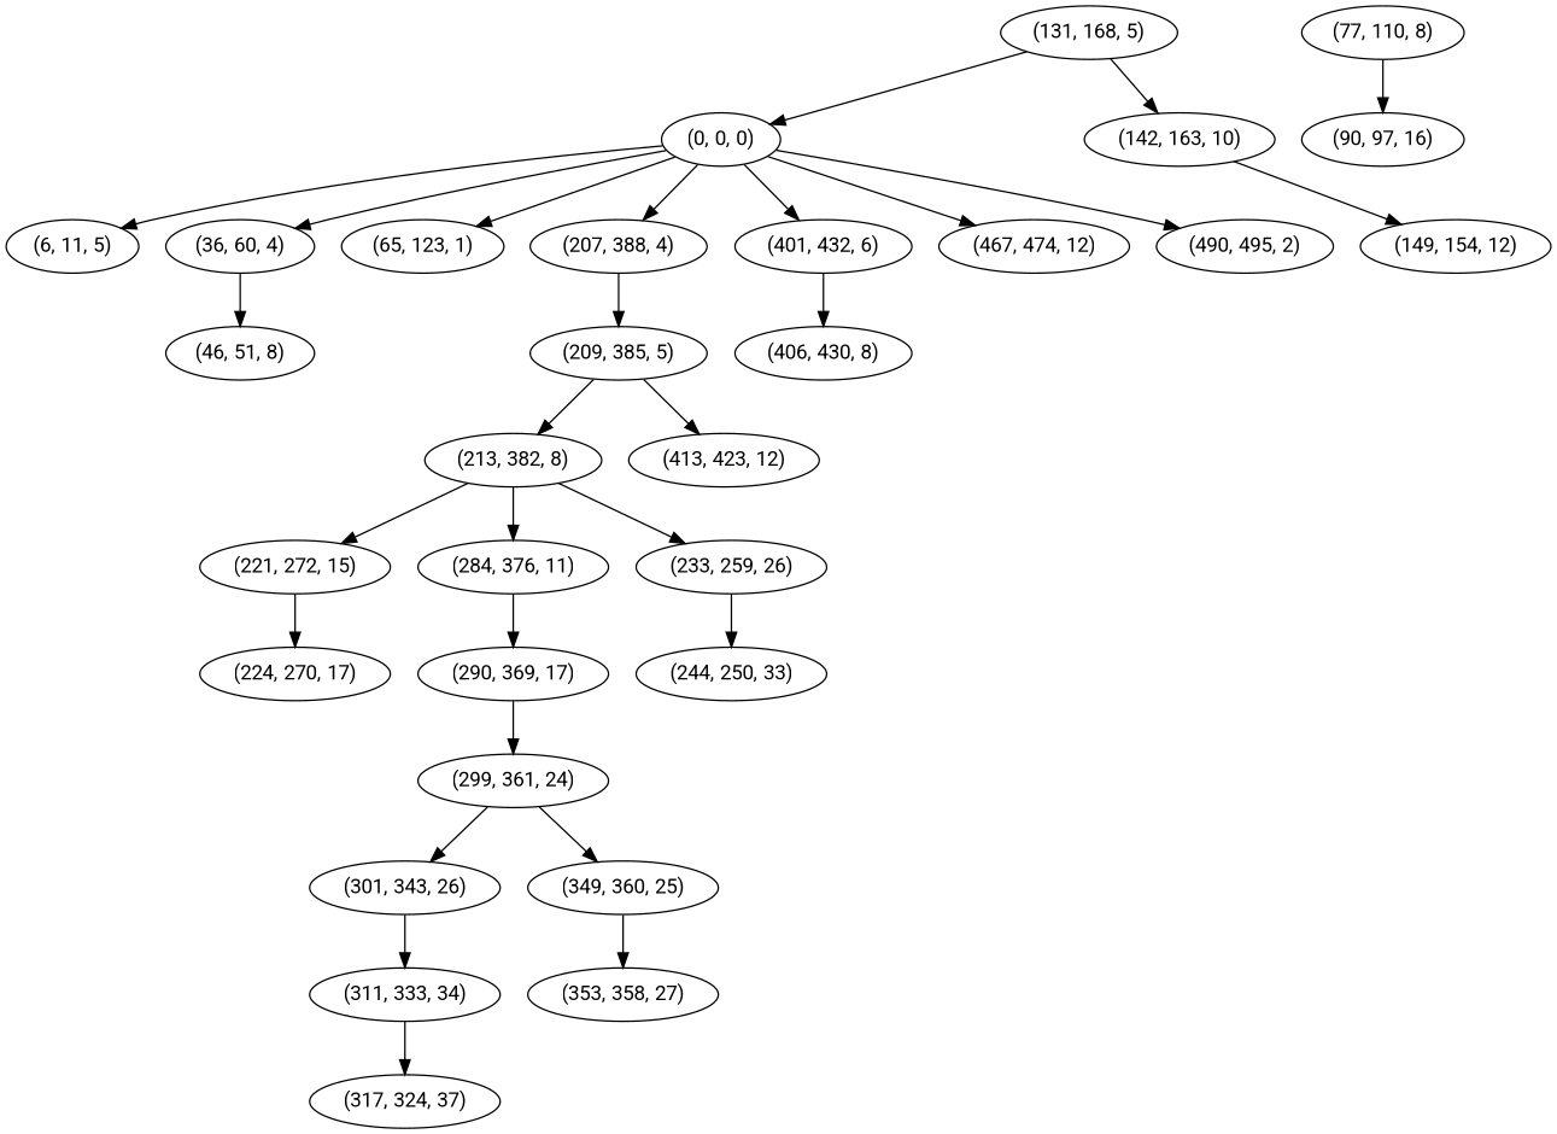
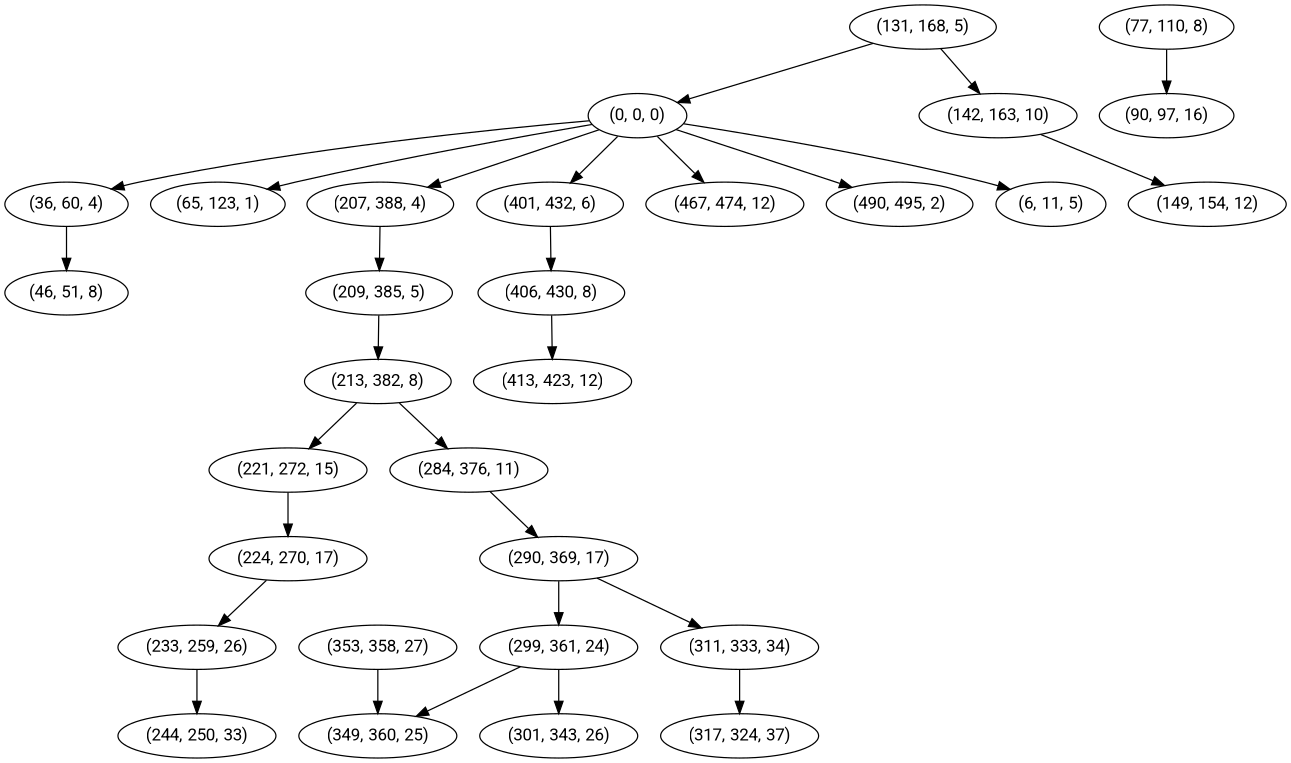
  digraph {
    fontname=Roboto
    node [fontname=Roboto]
    edge [fontname=Roboto]
    "(0, 0, 0)"
    "(6, 11, 5)"
    "(36, 60, 4)"
    "(65, 123, 1)"
    "(207, 388, 4)"
    "(401, 432, 6)"
    "(467, 474, 12)"
    "(490, 495, 2)"
    "(46, 51, 8)"
    "(131, 168, 5)"
    "(142, 163, 10)"
    "(209, 385, 5)"
    "(406, 430, 8)"
    "(77, 110, 8)"
    "(90, 97, 16)"
    "(149, 154, 12)"
    "(213, 382, 8)"
    "(221, 272, 15)"
    "(284, 376, 11)"
    "(224, 270, 17)"
    "(290, 369, 17)"
    "(233, 259, 26)"
    "(244, 250, 33)"
    "(299, 361, 24)"
    "(301, 343, 26)"
    "(349, 360, 25)"
    "(311, 333, 34)"
    "(353, 358, 27)"
    "(317, 324, 37)"
    "(413, 423, 12)"
    "(0, 0, 0)" -> "(6, 11, 5)"
    "(0, 0, 0)" -> "(36, 60, 4)"
    "(0, 0, 0)" -> "(65, 123, 1)"
    "(0, 0, 0)" -> "(207, 388, 4)"
    "(0, 0, 0)" -> "(401, 432, 6)"
    "(0, 0, 0)" -> "(467, 474, 12)"
    "(0, 0, 0)" -> "(490, 495, 2)"
    "(36, 60, 4)" -> "(46, 51, 8)"
    "(207, 388, 4)" -> "(209, 385, 5)"
    "(401, 432, 6)" -> "(406, 430, 8)"
    "(131, 168, 5)" -> "(0, 0, 0)"
    "(131, 168, 5)" -> "(142, 163, 10)"
    "(142, 163, 10)" -> "(149, 154, 12)"
    "(209, 385, 5)" -> "(213, 382, 8)"
-   "(209, 385, 5)" -> "(413, 423, 12)"
+   "(406, 430, 8)" -> "(413, 423, 12)"
    "(77, 110, 8)" -> "(90, 97, 16)"
    "(213, 382, 8)" -> "(221, 272, 15)"
    "(213, 382, 8)" -> "(284, 376, 11)"
    "(221, 272, 15)" -> "(224, 270, 17)"
    "(284, 376, 11)" -> "(290, 369, 17)"
-   "(213, 382, 8)" -> "(233, 259, 26)"
+   "(224, 270, 17)" -> "(233, 259, 26)"
    "(290, 369, 17)" -> "(299, 361, 24)"
    "(233, 259, 26)" -> "(244, 250, 33)"
    "(299, 361, 24)" -> "(301, 343, 26)"
    "(299, 361, 24)" -> "(349, 360, 25)"
-   "(301, 343, 26)" -> "(311, 333, 34)"
-   "(349, 360, 25)" -> "(353, 358, 27)"
+   "(290, 369, 17)" -> "(311, 333, 34)"
+   "(353, 358, 27)" -> "(349, 360, 25)"
    "(311, 333, 34)" -> "(317, 324, 37)"
  }
